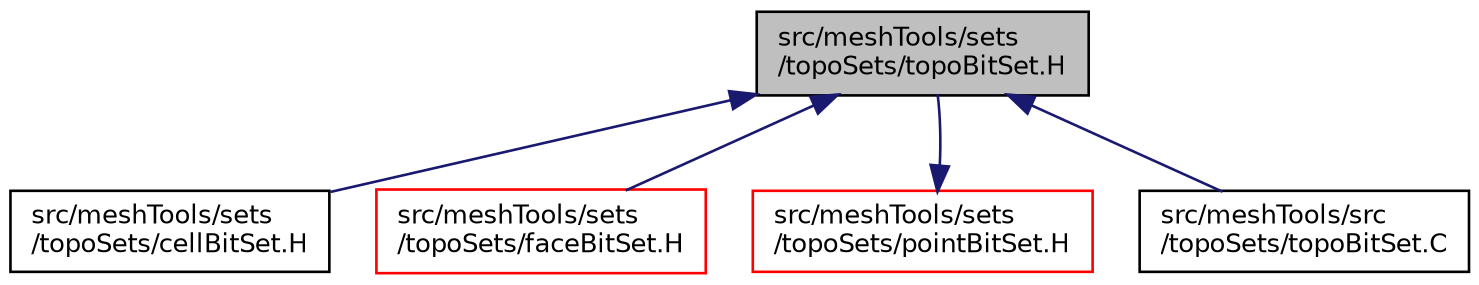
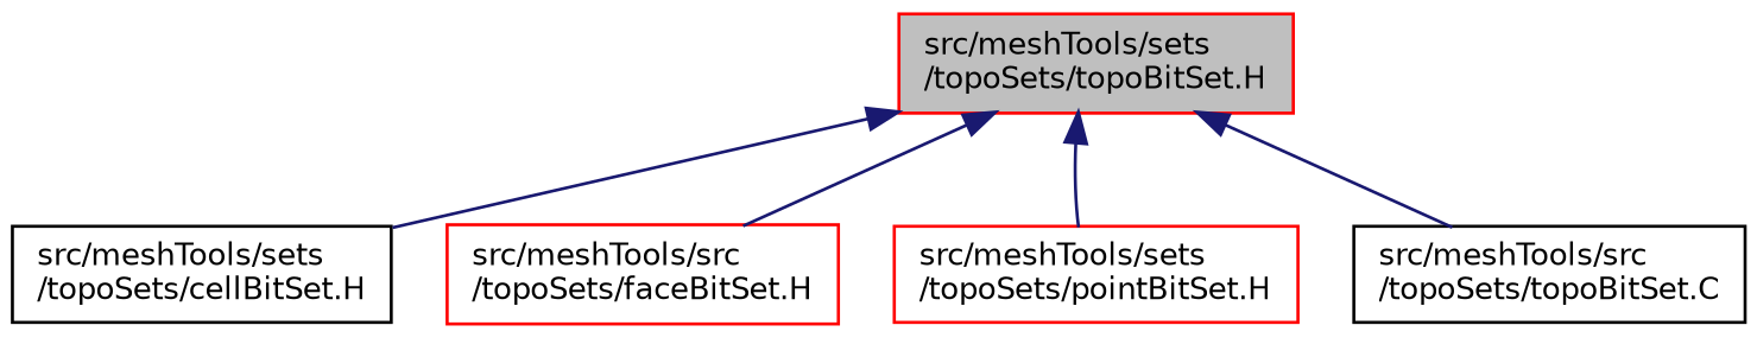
  digraph {
    node [color=black fontname=Helvetica fontsize=10 shape=record]
    edge [color=midnightblue dir=back fontname=Helvetica fontsize=10 labelfontname=Helvetica labelfontsize=10 style=solid]
-   n1 [fillcolor=grey75 fontcolor=black height=0.2 label="src/meshTools/sets\l/topoSets/topoBitSet.H" style=filled width=0.4]
+   n1 [color=red fillcolor=grey75 fontcolor=black height=0.2 label="src/meshTools/sets\l/topoSets/topoBitSet.H" style=filled width=0.4]
    n2 [height=0.2 label="src/meshTools/sets\l/topoSets/cellBitSet.H" width=0.4]
-   n3 [color=red height=0.2 label="src/meshTools/sets\l/topoSets/faceBitSet.H" width=0.4]
+   n3 [color=red height=0.2 label="src/meshTools/src\l/topoSets/faceBitSet.H" width=0.4]
    n4 [color=red height=0.2 label="src/meshTools/sets\l/topoSets/pointBitSet.H" width=0.4]
    n5 [height=0.2 label="src/meshTools/src\l/topoSets/topoBitSet.C" width=0.4]
    n1 -> n2
    n1 -> n3
-   n4 -> n1
+   n1 -> n4
    n1 -> n5
  }
